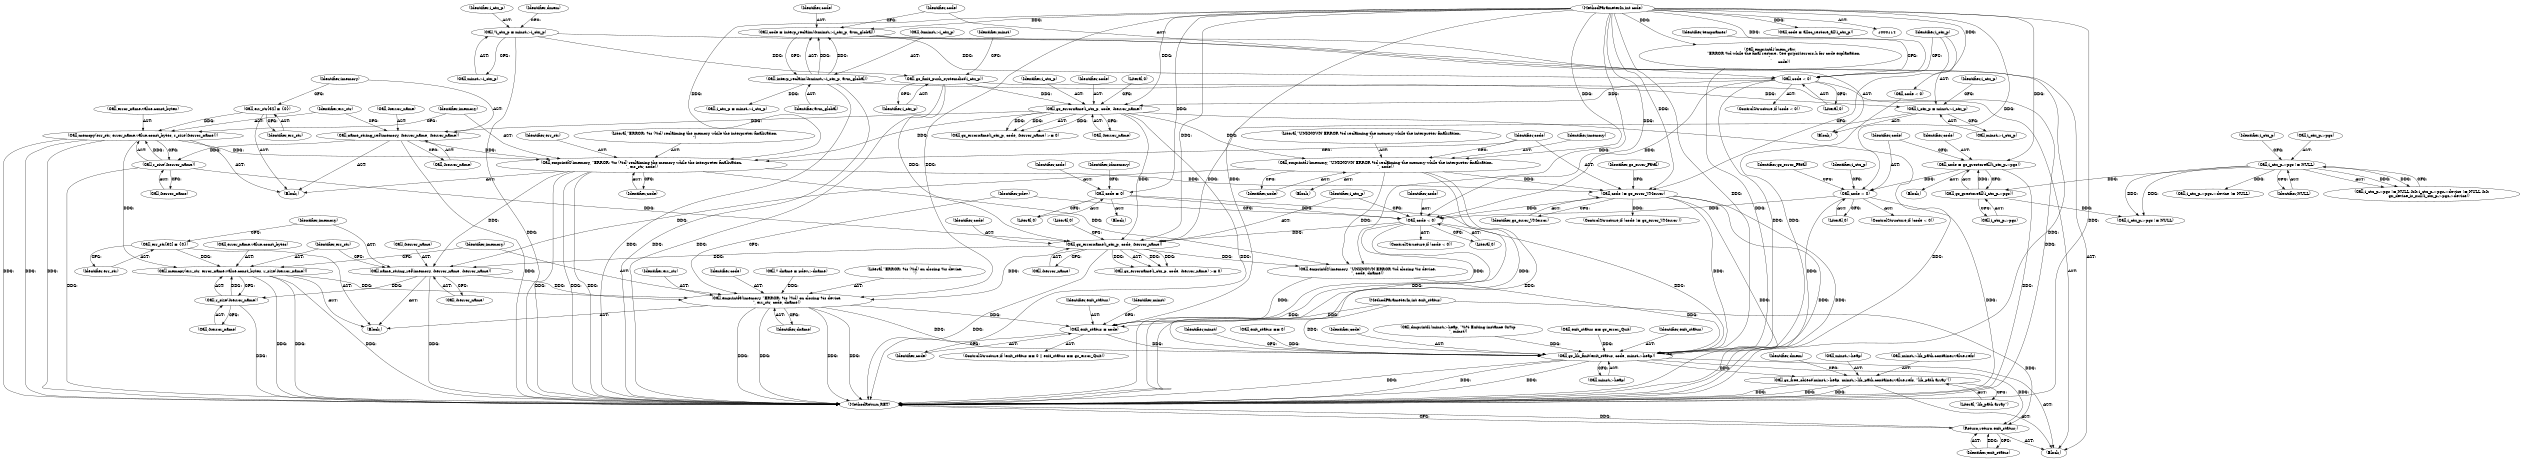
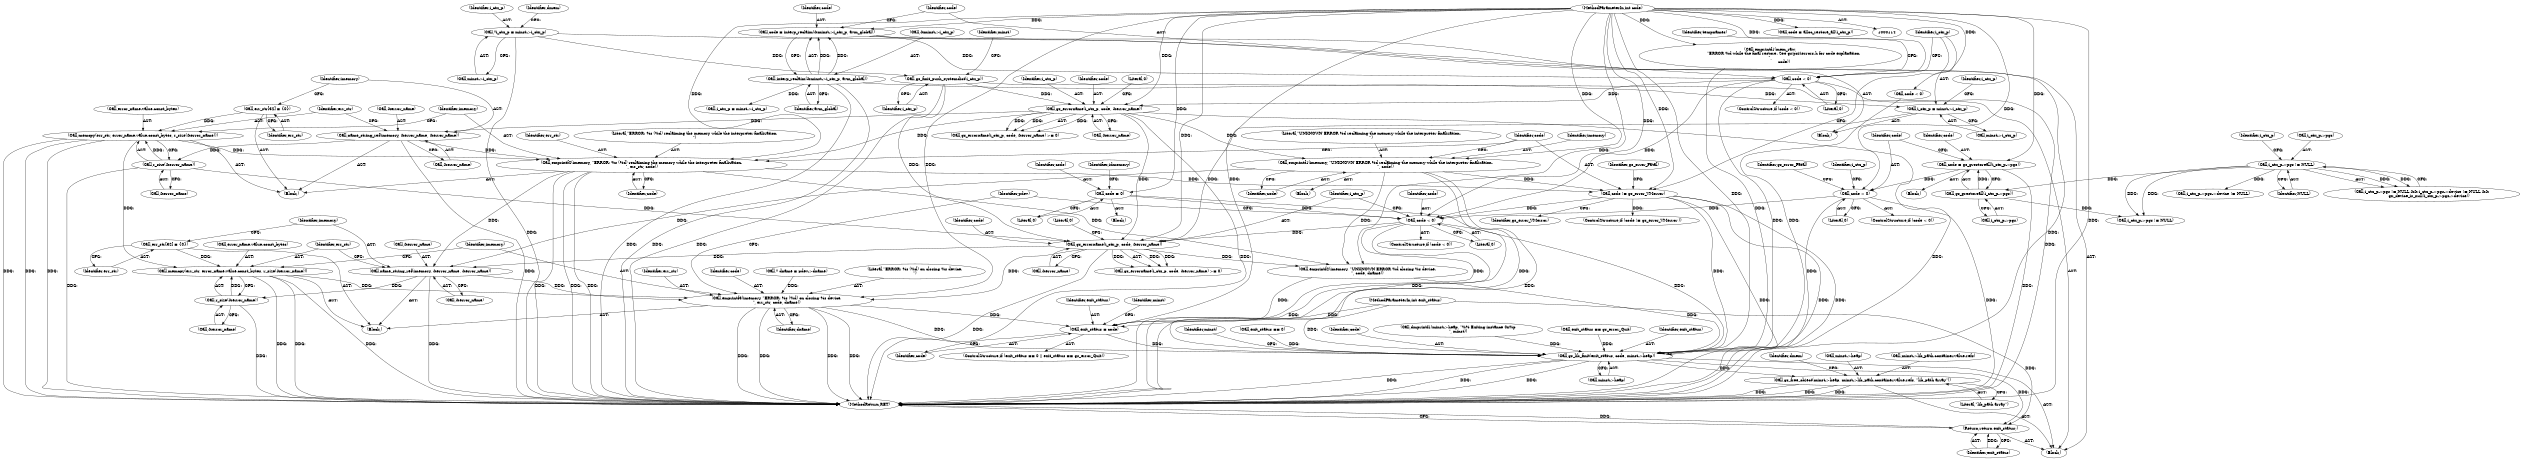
  digraph {
    n1 [label="(Call,memcpy(err_str, error_name.value.const_bytes, r_size(&error_name)))"]
    n2 [label="(Call,r_size(&error_name))"]
    n3 [label="(Call,emprintf3(imemory, \"ERROR: %s (%d) on closing %s device.\n\", err_str, code, dname))"]
    n4 [label="(MethodReturn,RET)"]
    n5 [label="(Block,)"]
    n6 [label="(Call,&error_name)"]
    n7 [label="(Call,gs_lib_finit(exit_status, code, minst->heap))"]
    n8 [label="(Call,exit_status = code)"]
    n9 [label="(Identifier,dname)"]
    n10 [label="(Return,return exit_status;)"]
    n11 [label="(Call,err_str[32] = {0})"]
    n12 [label="(Identifier,err_str)"]
    n13 [label="(Call,memcpy(err_str, error_name.value.const_bytes, r_size(&error_name)))"]
    n14 [label="(Call,r_size(&error_name))"]
    n15 [label="(Call,emprintf2(imemory, \"ERROR: %s (%d) reclaiming the memory while the interpreter finalization.\n\", err_str, code))"]
    n16 [label="(Block,)"]
    n17 [label="(Call,gs_errorname(i_ctx_p, code, &error_name))"]
    n18 [label="(Call,&error_name)"]
    n19 [label="(Call,code != gs_error_VMerror)"]
    n20 [label="(Call,emprintf2(imemory, \"UNKNOWN ERROR %d closing %s device.\n\", code, dname))"]
    n21 [label="(Call,name_string_ref(imemory, &error_name, &error_name))"]
    n22 [label="(Identifier,code)"]
    n23 [label="(Call,err_str[32] = {0})"]
    n24 [label="(Identifier,err_str)"]
    n25 [label="(Call,&error_name)"]
    n26 [label="(Call,gs_errorname(i_ctx_p, code, &error_name) >= 0)"]
    n27 [label="(Call,name_string_ref(imemory, &error_name, &error_name))"]
    n28 [label="(Call,&error_name)"]
    n29 [label="(Call,gs_errorname(i_ctx_p, code, &error_name))"]
    n30 [label="(Call,emprintf1(imemory, \"UNKNOWN ERROR %d reclaiming the memory while the interpreter finalization.\n\", code))"]
    n31 [label="(Call,gs_errorname(i_ctx_p, code, &error_name) >= 0)"]
    n32 [label="(Call,&error_name)"]
    n33 [label="(Identifier,code)"]
    n34 [label="(Block,)"]
    n35 [label="(Call,gs_finit_push_systemdict(i_ctx_p))"]
    n36 [label="(Identifier,i_ctx_p)"]
    n37 [label="(Block,)"]
    n38 [label="(Call,*i_ctx_p = minst->i_ctx_p)"]
    n39 [label="(Call,minst->i_ctx_p)"]
    n40 [label="(Call,code < 0)"]
    n41 [label="(Call,code < 0)"]
    n42 [label="(ControlStructure,if (code < 0))"]
    n43 [label="(Literal,0)"]
    n44 [label="(ControlStructure,if (code < 0))"]
    n45 [label="(Literal,0)"]
    n46 [label="(Call,gs_free_object(minst->heap, minst->lib_path.container.value.refs, \"lib_path array\"))"]
    n47 [label="(Call,minst->heap)"]
    n48 [label="(Call,code = interp_reclaim(&minst->i_ctx_p, avm_global))"]
    n49 [label="(Call,interp_reclaim(&minst->i_ctx_p, avm_global))"]
    n50 [label="(Block,)"]
    n51 [label="(Call,i_ctx_p = minst->i_ctx_p)"]
    n52 [label="(Call,i_ctx_p = minst->i_ctx_p)"]
    n53 [label="(Identifier,avm_global)"]
    n54 [label="(Call,minst->i_ctx_p)"]
    n55 [label="(MethodParameterIn,int code)"]
    n56 [label="(Call,code < 0)"]
    n57 [label="(Call,code = gs_grestoreall(i_ctx_p->pgs))"]
    n58 [label="(Call,code = 0)"]
    n59 [label="(Call,code = alloc_restore_all(i_ctx_p))"]
    n60 [label="(Call,emprintf1(mem_raw,\n                      \"ERROR %d while the final restore. See gs/psi/ierrors.h for code explanation.\n\",\n                      code))"]
    n61 [label="(Call,code < 0)"]
    1000114
    n63 [label="(Literal,0)"]
    n64 [label="(ControlStructure,if (code < 0))"]
    n65 [label="(Call,gs_grestoreall(i_ctx_p->pgs))"]
    n66 [label="(Block,)"]
    n67 [label="(Identifier,gs_error_VMerror)"]
    n68 [label="(ControlStructure,if (code != gs_error_VMerror ))"]
    n69 [label="(Block,)"]
    n70 [label="(Literal,0)"]
    n71 [label="(Identifier,code)"]
    n72 [label="(ControlStructure,if (exit_status == 0 || exit_status == gs_error_Quit))"]
    n73 [label="(Call,&error_name)"]
    n74 [label="(Call,i_ctx_p->pgs != NULL)"]
    n75 [label="(Call,i_ctx_p->pgs)"]
    n76 [label="(Call,i_ctx_p->pgs != NULL)"]
    n77 [label="(Call,i_ctx_p->pgs->device != NULL)"]
    n78 [label="(Identifier,NULL)"]
    n79 [label="(Call,i_ctx_p->pgs != NULL && i_ctx_p->pgs->device != NULL &&\n            gx_device_is_null(i_ctx_p->pgs->device))"]
    n80 [label="(Literal,\"lib_path array\")"]
    n81 [label="(Identifier,exit_status)"]
    n82 [label="(Identifier,dmem)"]
    n83 [label="(Identifier,i_ctx_p)"]
    n84 [label="(Identifier,code)"]
    n85 [label="(Identifier,minst)"]
    n86 [label="(Identifier,code)"]
    n87 [label="(Identifier,dmem)"]
    n88 [label="(Identifier,err_str)"]
    n89 [label="(Identifier,i_ctx_p)"]
    n90 [label="(Identifier,code)"]
    n91 [label="(Identifier,code)"]
    n92 [label="(Literal,\"ERROR: %s (%d) reclaiming the memory while the interpreter finalization.\n\")"]
    n93 [label="(Identifier,exit_status)"]
    n94 [label="(MethodParameterIn,int exit_status)"]
    n95 [label="(Identifier,i_ctx_p)"]
    n96 [label="(Identifier,gs_error_Fatal)"]
    n97 [label="(Call,* dname = pdev->dname)"]
    n98 [label="(Call,exit_status == 0)"]
    n99 [label="(Identifier,i_ctx_p)"]
    n100 [label="(Call,&minst->i_ctx_p)"]
    n101 [label="(Identifier,code)"]
    n102 [label="(Call,&error_name)"]
    n103 [label="(Call,dmprintf1(minst->heap, \"%% Exiting instance 0x%p\n\", minst))"]
    n104 [label="(Call,minst->heap)"]
    n105 [label="(Identifier,imemory)"]
    n106 [label="(Identifier,imemory)"]
    n107 [label="(Identifier,imemory)"]
    n108 [label="(Identifier,i_ctx_p)"]
    n109 [label="(Call,exit_status == gs_error_Quit)"]
    n110 [label="(Identifier,minst)"]
    n111 [label="(Identifier,code)"]
    n112 [label="(Literal,0)"]
    n113 [label="(Identifier,idmemory)"]
    n114 [label="(Call,error_name.value.const_bytes)"]
    n115 [label="(Call,error_name.value.const_bytes)"]
    n116 [label="(Identifier,gs_error_Fatal)"]
    n117 [label="(Call,i_ctx_p->pgs)"]
    n118 [label="(Identifier,code)"]
    n119 [label="(Literal,0)"]
    n120 [label="(Identifier,tempnames)"]
    n121 [label="(Identifier,minst)"]
    n122 [label="(Call,&error_name)"]
    n123 [label="(Identifier,code)"]
    n124 [label="(Literal,\"ERROR: %s (%d) on closing %s device.\n\")"]
    n125 [label="(Call,minst->lib_path.container.value.refs)"]
    n126 [label="(Identifier,err_str)"]
    n127 [label="(Identifier,err_str)"]
    n128 [label="(Identifier,i_ctx_p)"]
    n129 [label="(Literal,\"UNKNOWN ERROR %d reclaiming the memory while the interpreter finalization.\n\")"]
    n130 [label="(Identifier,code)"]
    n131 [label="(Identifier,exit_status)"]
    n132 [label="(Identifier,code)"]
    n133 [label="(Identifier,err_str)"]
    n134 [label="(Identifier,pdev)"]
    n135 [label="(Identifier,imemory)"]
    n136 [label="(Identifier,imemory)"]
    n137 [label="(Identifier,code)"]
    n138 [label="(Identifier,i_ctx_p)"]
    n1 -> n2 [label="CFG: "]
    n1 -> n3 [label="DDG: "]
    n1 -> n4 [label="DDG: "]
    n1 -> n4 [label="DDG: "]
    n1 -> n4 [label="DDG: "]
    n1 -> n5 [label="AST: "]
    n2 -> n1 [label="AST: "]
    n2 -> n1 [label="DDG: "]
    n2 -> n4 [label="DDG: "]
    n2 -> n6 [label="CFG: "]
    n3 -> n4 [label="DDG: "]
    n3 -> n4 [label="DDG: "]
    n3 -> n4 [label="DDG: "]
    n3 -> n4 [label="DDG: "]
    n3 -> n5 [label="AST: "]
    n3 -> n7 [label="DDG: "]
    n3 -> n8 [label="DDG: "]
    n3 -> n9 [label="CFG: "]
    n4 -> n10 [label="CFG: "]
    n6 -> n2 [label="AST: "]
    n7 -> n4 [label="DDG: "]
    n7 -> n4 [label="DDG: "]
    n7 -> n4 [label="DDG: "]
    n7 -> n10 [label="DDG: "]
    n7 -> n37 [label="AST: "]
    n7 -> n46 [label="DDG: "]
    n7 -> n47 [label="CFG: "]
    n8 -> n7 [label="DDG: "]
    n8 -> n71 [label="CFG: "]
    n8 -> n72 [label="AST: "]
    n9 -> n3 [label="AST: "]
    n10 -> n4 [label="DDG: "]
    n10 -> n37 [label="AST: "]
    n10 -> n81 [label="CFG: "]
    n11 -> n1 [label="DDG: "]
    n11 -> n5 [label="AST: "]
    n11 -> n12 [label="CFG: "]
    n12 -> n11 [label="AST: "]
    n13 -> n1 [label="DDG: "]
    n13 -> n4 [label="DDG: "]
    n13 -> n4 [label="DDG: "]
    n13 -> n4 [label="DDG: "]
    n13 -> n14 [label="CFG: "]
    n13 -> n15 [label="DDG: "]
    n13 -> n16 [label="AST: "]
    n14 -> n4 [label="DDG: "]
    n14 -> n13 [label="AST: "]
    n14 -> n13 [label="DDG: "]
    n14 -> n17 [label="DDG: "]
    n14 -> n18 [label="CFG: "]
    n15 -> n4 [label="DDG: "]
    n15 -> n4 [label="DDG: "]
    n15 -> n4 [label="DDG: "]
    n15 -> n16 [label="AST: "]
    n15 -> n19 [label="DDG: "]
    n15 -> n20 [label="DDG: "]
    n15 -> n21 [label="DDG: "]
    n15 -> n22 [label="CFG: "]
    n17 -> n3 [label="DDG: "]
    n17 -> n4 [label="DDG: "]
    n17 -> n20 [label="DDG: "]
    n17 -> n21 [label="DDG: "]
    n17 -> n25 [label="CFG: "]
    n17 -> n26 [label="AST: "]
    n17 -> n26 [label="DDG: "]
    n17 -> n26 [label="DDG: "]
    n17 -> n26 [label="DDG: "]
    n18 -> n14 [label="AST: "]
    n19 -> n4 [label="DDG: "]
    n19 -> n4 [label="DDG: "]
    n19 -> n4 [label="DDG: "]
    n19 -> n7 [label="DDG: "]
    n19 -> n41 [label="DDG: "]
    n19 -> n67 [label="CFG: "]
    n19 -> n68 [label="DDG: "]
    n20 -> n7 [label="DDG: "]
    n20 -> n8 [label="DDG: "]
    n21 -> n2 [label="DDG: "]
    n21 -> n3 [label="DDG: "]
    n21 -> n4 [label="DDG: "]
    n21 -> n5 [label="AST: "]
    n21 -> n73 [label="CFG: "]
    n22 -> n15 [label="AST: "]
    n23 -> n13 [label="DDG: "]
    n23 -> n16 [label="AST: "]
    n23 -> n24 [label="CFG: "]
    n24 -> n23 [label="AST: "]
    n25 -> n17 [label="AST: "]
    n27 -> n4 [label="DDG: "]
    n27 -> n14 [label="DDG: "]
    n27 -> n15 [label="DDG: "]
    n27 -> n16 [label="AST: "]
    n27 -> n28 [label="CFG: "]
    n28 -> n27 [label="AST: "]
    n29 -> n4 [label="DDG: "]
    n29 -> n4 [label="DDG: "]
    n29 -> n15 [label="DDG: "]
    n29 -> n17 [label="DDG: "]
    n29 -> n27 [label="DDG: "]
    n29 -> n30 [label="DDG: "]
    n29 -> n31 [label="AST: "]
    n29 -> n31 [label="DDG: "]
    n29 -> n31 [label="DDG: "]
    n29 -> n31 [label="DDG: "]
    n29 -> n32 [label="CFG: "]
    n30 -> n4 [label="DDG: "]
    n30 -> n4 [label="DDG: "]
    n30 -> n19 [label="DDG: "]
    n30 -> n20 [label="DDG: "]
    n30 -> n21 [label="DDG: "]
    n30 -> n33 [label="CFG: "]
    n30 -> n34 [label="AST: "]
    n32 -> n29 [label="AST: "]
    n33 -> n30 [label="AST: "]
    n35 -> n4 [label="DDG: "]
    n35 -> n17 [label="DDG: "]
    n35 -> n29 [label="DDG: "]
    n35 -> n36 [label="CFG: "]
    n35 -> n37 [label="AST: "]
    n36 -> n35 [label="AST: "]
    n38 -> n4 [label="DDG: "]
    n38 -> n35 [label="DDG: "]
    n38 -> n37 [label="AST: "]
    n38 -> n39 [label="CFG: "]
    n39 -> n38 [label="AST: "]
    n40 -> n4 [label="DDG: "]
    n40 -> n7 [label="DDG: "]
    n40 -> n29 [label="DDG: "]
    n40 -> n41 [label="DDG: "]
    n40 -> n42 [label="AST: "]
    n40 -> n43 [label="CFG: "]
    n41 -> n4 [label="DDG: "]
    n41 -> n7 [label="DDG: "]
    n41 -> n8 [label="DDG: "]
    n41 -> n17 [label="DDG: "]
    n41 -> n44 [label="AST: "]
    n41 -> n45 [label="CFG: "]
    n43 -> n40 [label="AST: "]
    n45 -> n41 [label="AST: "]
    n46 -> n4 [label="DDG: "]
    n46 -> n4 [label="DDG: "]
    n46 -> n4 [label="DDG: "]
    n46 -> n37 [label="AST: "]
    n46 -> n80 [label="CFG: "]
    n47 -> n7 [label="AST: "]
    n48 -> n4 [label="DDG: "]
    n48 -> n40 [label="DDG: "]
    n48 -> n49 [label="CFG: "]
    n48 -> n50 [label="AST: "]
    n49 -> n4 [label="DDG: "]
    n49 -> n4 [label="DDG: "]
    n49 -> n48 [label="AST: "]
    n49 -> n48 [label="DDG: "]
    n49 -> n48 [label="DDG: "]
    n49 -> n51 [label="DDG: "]
    n49 -> n52 [label="DDG: "]
+   n49 -> n53 [label="CFG: "]
    n51 -> n17 [label="DDG: "]
    n51 -> n50 [label="AST: "]
    n51 -> n54 [label="CFG: "]
    n53 -> n49 [label="AST: "]
    n54 -> n51 [label="AST: "]
    n55 -> n3 [label="DDG: "]
    n55 -> n4 [label="DDG: "]
    n55 -> n7 [label="DDG: "]
    n55 -> n8 [label="DDG: "]
    n55 -> n15 [label="DDG: "]
    n55 -> n17 [label="DDG: "]
    n55 -> n19 [label="DDG: "]
    n55 -> n20 [label="DDG: "]
    n55 -> n29 [label="DDG: "]
    n55 -> n30 [label="DDG: "]
    n55 -> n40 [label="DDG: "]
    n55 -> n41 [label="DDG: "]
    n55 -> n48 [label="DDG: "]
    n55 -> n56 [label="DDG: "]
    n55 -> n57 [label="DDG: "]
    n55 -> n58 [label="DDG: "]
    n55 -> n59 [label="DDG: "]
    n55 -> n60 [label="DDG: "]
    n55 -> n61 [label="DDG: "]
    n55 -> 1000114 [label="AST: "]
    n56 -> n4 [label="DDG: "]
    n56 -> n7 [label="DDG: "]
    n56 -> n41 [label="DDG: "]
    n56 -> n63 [label="CFG: "]
    n56 -> n64 [label="AST: "]
    n57 -> n4 [label="DDG: "]
    n57 -> n56 [label="DDG: "]
    n57 -> n65 [label="CFG: "]
    n57 -> n66 [label="AST: "]
    n58 -> n7 [label="DDG: "]
    n58 -> n41 [label="DDG: "]
    n58 -> n69 [label="AST: "]
    n58 -> n70 [label="CFG: "]
    n60 -> n7 [label="DDG: "]
    n61 -> n7 [label="DDG: "]
    n63 -> n56 [label="AST: "]
    n65 -> n57 [label="AST: "]
    n65 -> n57 [label="DDG: "]
    n65 -> n74 [label="DDG: "]
    n65 -> n75 [label="CFG: "]
-   n67 -> n19 [label="AST: "]
    n70 -> n58 [label="AST: "]
    n71 -> n8 [label="AST: "]
    n73 -> n21 [label="AST: "]
    n75 -> n65 [label="AST: "]
    n76 -> n65 [label="DDG: "]
    n76 -> n74 [label="DDG: "]
    n76 -> n74 [label="DDG: "]
    n76 -> n77 [label="DDG: "]
    n76 -> n78 [label="CFG: "]
    n76 -> n79 [label="AST: "]
    n76 -> n79 [label="DDG: "]
    n76 -> n79 [label="DDG: "]
    n78 -> n76 [label="AST: "]
    n79 -> n76 [label="CFG: "]
    n80 -> n46 [label="AST: "]
    n81 -> n10 [label="AST: "]
    n81 -> n10 [label="DDG: "]
    n82 -> n46 [label="CFG: "]
    n83 -> n76 [label="CFG: "]
    n84 -> n3 [label="AST: "]
    n85 -> n7 [label="CFG: "]
    n86 -> n40 [label="AST: "]
    n86 -> n48 [label="CFG: "]
    n87 -> n38 [label="CFG: "]
    n88 -> n13 [label="AST: "]
    n88 -> n27 [label="CFG: "]
    n89 -> n29 [label="AST: "]
    n90 -> n41 [label="AST: "]
    n91 -> n58 [label="AST: "]
    n92 -> n15 [label="AST: "]
    n93 -> n8 [label="AST: "]
    n94 -> n7 [label="DDG: "]
    n94 -> n8 [label="DDG: "]
    n94 -> n10 [label="DDG: "]
    n95 -> n56 [label="CFG: "]
    n96 -> n19 [label="CFG: "]
    n97 -> n3 [label="DDG: "]
    n98 -> n7 [label="DDG: "]
    n99 -> n17 [label="AST: "]
    n99 -> n41 [label="CFG: "]
    n100 -> n49 [label="AST: "]
    n101 -> n7 [label="AST: "]
    n102 -> n21 [label="AST: "]
    n103 -> n7 [label="DDG: "]
    n104 -> n46 [label="AST: "]
    n105 -> n30 [label="AST: "]
    n106 -> n13 [label="CFG: "]
    n106 -> n15 [label="AST: "]
    n107 -> n23 [label="CFG: "]
    n107 -> n27 [label="AST: "]
    n108 -> n19 [label="CFG: "]
    n108 -> n40 [label="CFG: "]
    n108 -> n51 [label="AST: "]
    n109 -> n7 [label="DDG: "]
    n110 -> n35 [label="CFG: "]
    n111 -> n17 [label="AST: "]
    n112 -> n17 [label="CFG: "]
    n113 -> n58 [label="CFG: "]
    n114 -> n1 [label="AST: "]
    n115 -> n13 [label="AST: "]
    n116 -> n56 [label="CFG: "]
    n117 -> n76 [label="AST: "]
    n118 -> n29 [label="AST: "]
    n119 -> n29 [label="CFG: "]
    n120 -> n40 [label="CFG: "]
    n121 -> n8 [label="CFG: "]
    n122 -> n27 [label="AST: "]
    n123 -> n48 [label="AST: "]
    n124 -> n3 [label="AST: "]
    n125 -> n46 [label="AST: "]
    n126 -> n1 [label="AST: "]
    n126 -> n21 [label="CFG: "]
    n127 -> n15 [label="AST: "]
    n128 -> n51 [label="CFG: "]
    n129 -> n30 [label="AST: "]
    n130 -> n57 [label="AST: "]
    n131 -> n7 [label="AST: "]
    n132 -> n56 [label="AST: "]
    n132 -> n57 [label="CFG: "]
    n133 -> n3 [label="AST: "]
    n134 -> n3 [label="CFG: "]
    n134 -> n41 [label="CFG: "]
    n135 -> n1 [label="CFG: "]
    n135 -> n3 [label="AST: "]
    n136 -> n11 [label="CFG: "]
    n136 -> n21 [label="AST: "]
    n137 -> n15 [label="CFG: "]
    n137 -> n19 [label="AST: "]
    n137 -> n30 [label="CFG: "]
    n138 -> n38 [label="AST: "]
  }
